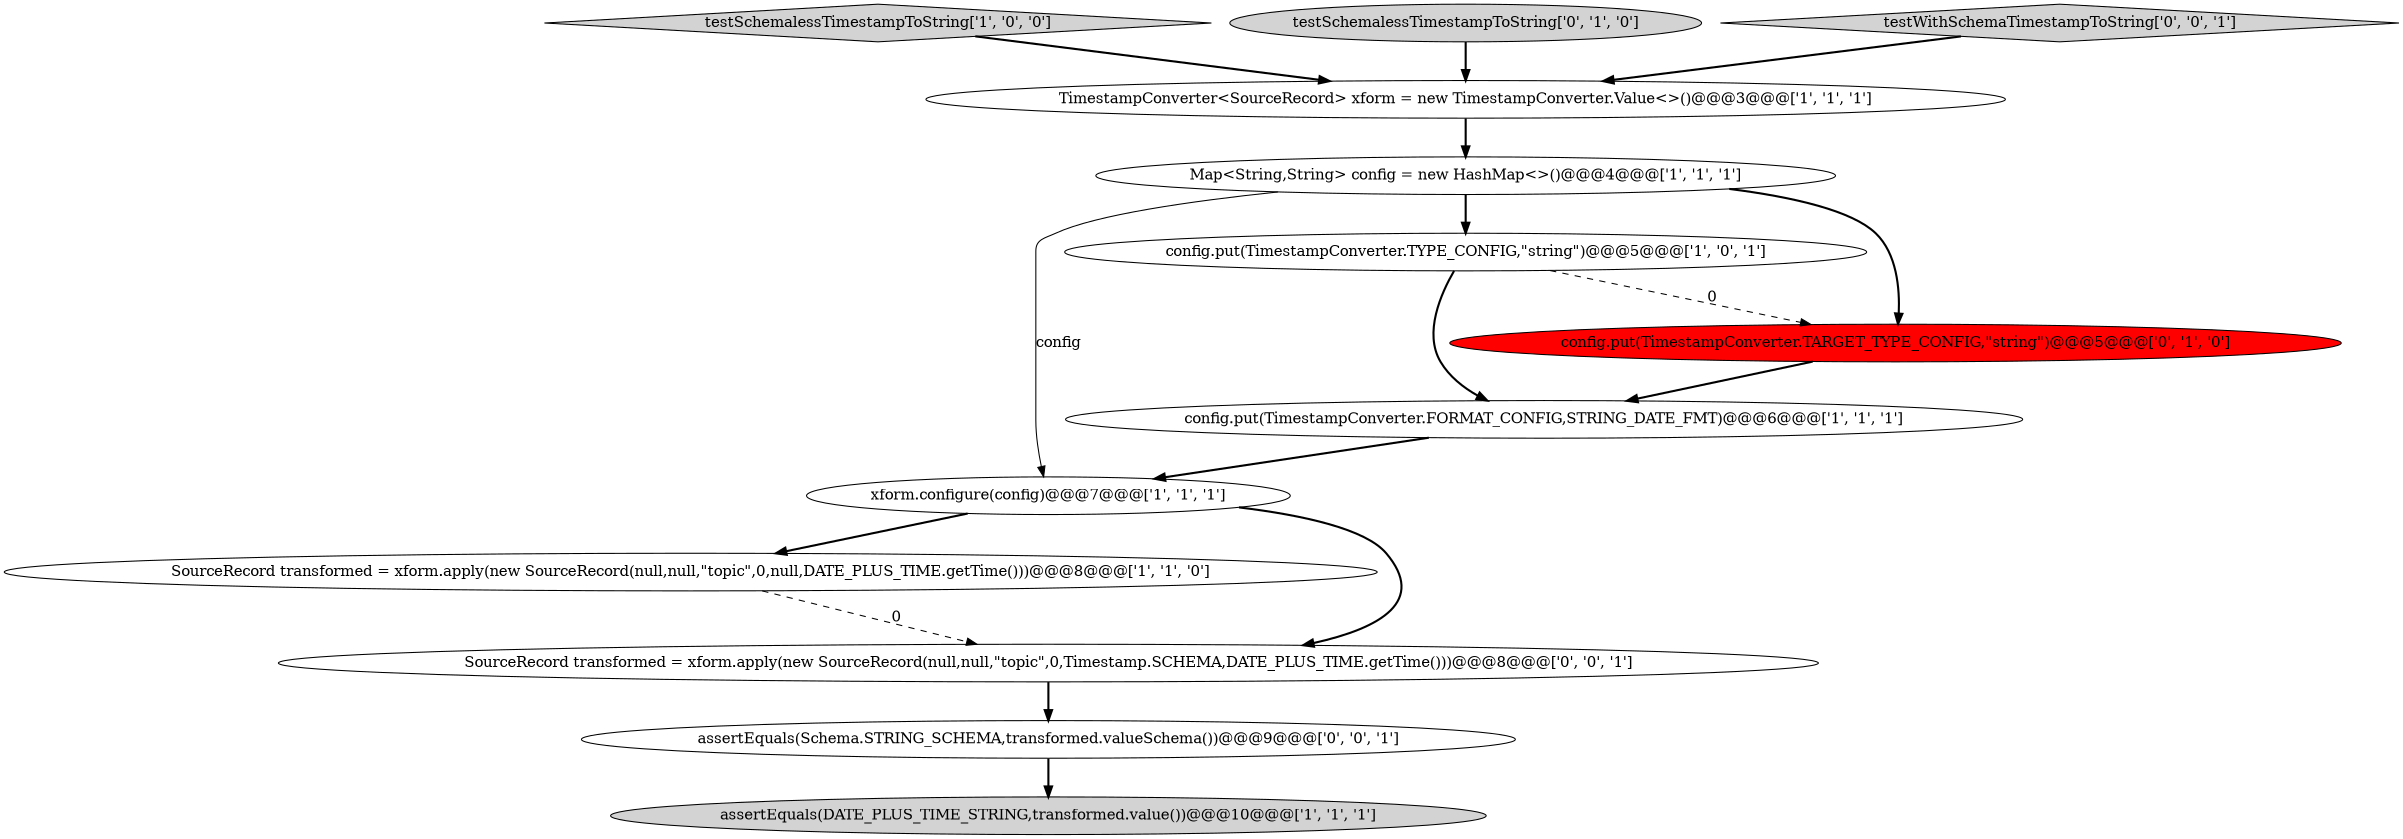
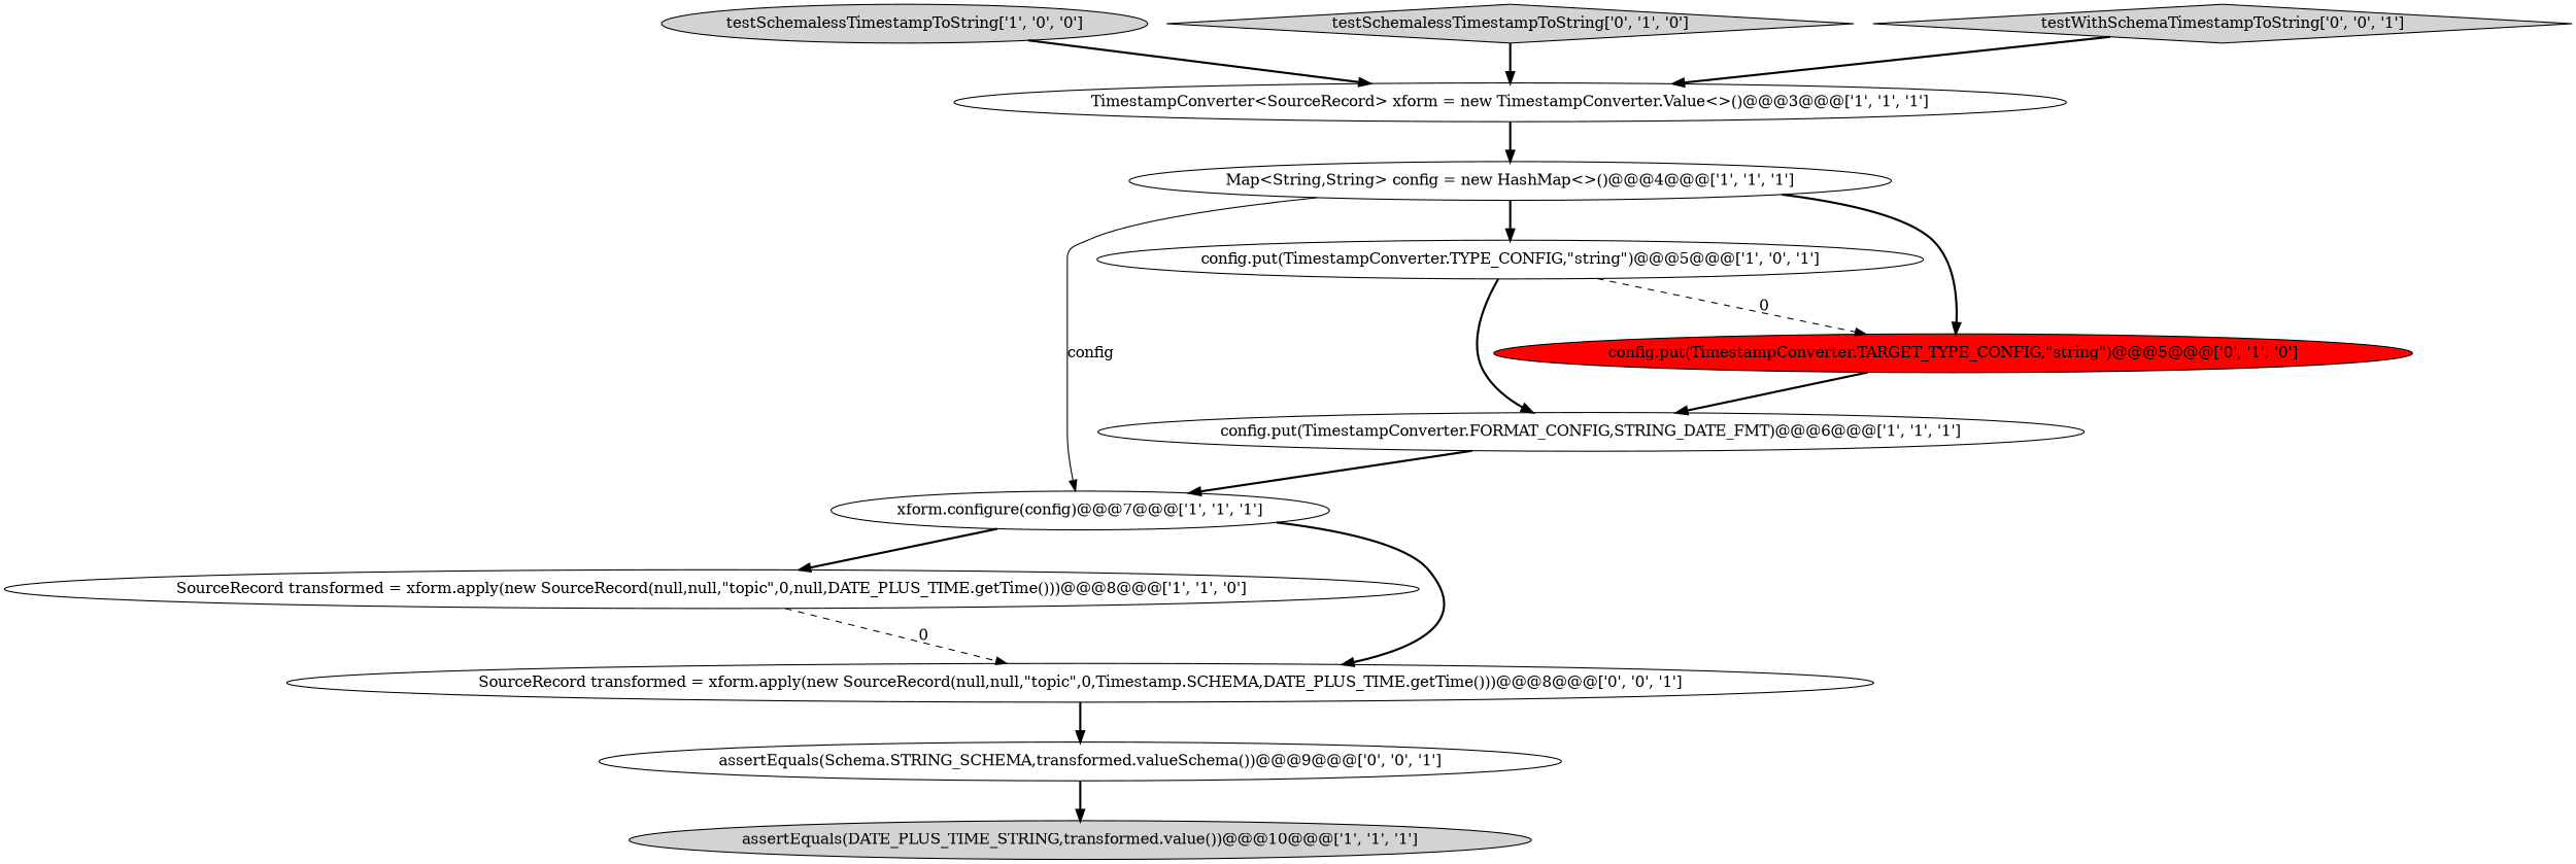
  digraph {
    node [fillcolor=white shape=ellipse style=filled]
    edge [style=bold]
    n1 [fillcolor=red label="config.put(TimestampConverter.TARGET_TYPE_CONFIG,\"string\")@@@5@@@['0', '1', '0']"]
    n2 [label="config.put(TimestampConverter.FORMAT_CONFIG,STRING_DATE_FMT)@@@6@@@['1', '1', '1']"]
    n3 [label="xform.configure(config)@@@7@@@['1', '1', '1']"]
    n4 [label="SourceRecord transformed = xform.apply(new SourceRecord(null,null,\"topic\",0,null,DATE_PLUS_TIME.getTime()))@@@8@@@['1', '1', '0']"]
    n5 [label="SourceRecord transformed = xform.apply(new SourceRecord(null,null,\"topic\",0,Timestamp.SCHEMA,DATE_PLUS_TIME.getTime()))@@@8@@@['0', '0', '1']"]
    n6 [label="config.put(TimestampConverter.TYPE_CONFIG,\"string\")@@@5@@@['1', '0', '1']"]
    n7 [label="TimestampConverter<SourceRecord> xform = new TimestampConverter.Value<>()@@@3@@@['1', '1', '1']"]
    n8 [label="Map<String,String> config = new HashMap<>()@@@4@@@['1', '1', '1']"]
    n9 [label="assertEquals(Schema.STRING_SCHEMA,transformed.valueSchema())@@@9@@@['0', '0', '1']"]
    n10 [fillcolor=lightgray label="assertEquals(DATE_PLUS_TIME_STRING,transformed.value())@@@10@@@['1', '1', '1']"]
-   n11 [fillcolor=lightgray label="testSchemalessTimestampToString['1', '0', '0']" shape=diamond]
-   n12 [fillcolor=lightgray label="testSchemalessTimestampToString['0', '1', '0']"]
+   n11 [fillcolor=lightgray label="testSchemalessTimestampToString['1', '0', '0']"]
+   n12 [fillcolor=lightgray label="testSchemalessTimestampToString['0', '1', '0']" shape=diamond]
    n13 [fillcolor=lightgray label="testWithSchemaTimestampToString['0', '0', '1']" shape=diamond]
    n1 -> n2
    n2 -> n3
    n3 -> n4
    n3 -> n5
    n4 -> n5 [label=0 style=dashed]
    n5 -> n9
    n6 -> n1 [label=0 style=dashed]
    n6 -> n2
    n7 -> n8
    n8 -> n1
    n8 -> n3 [label=config style=solid]
    n8 -> n6
    n9 -> n10
    n11 -> n7
    n12 -> n7
    n13 -> n7
  }
